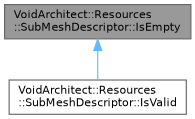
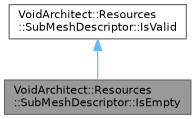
  digraph {
    rankdir=TB
    node [fontname=Helvetica fontsize=10 shape=box style=filled]
    n1 [color=gray40 fillcolor=grey60 fontcolor=black height=0.2 label="VoidArchitect::Resources\l::SubMeshDescriptor::IsEmpty" width=0.4]
    n2 [color=grey40 fillcolor=white height=0.2 label="VoidArchitect::Resources\l::SubMeshDescriptor::IsValid" width=0.4]
-   n1 -> n2 [color=steelblue1 dir=back fontname=Helvetica fontsize=10 labelfontname=Helvetica labelfontsize=10 style=solid]
+   n2 -> n1 [color=steelblue1 dir=back fontname=Helvetica fontsize=10 labelfontname=Helvetica labelfontsize=10 style=solid]
  }
